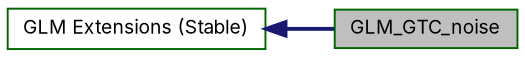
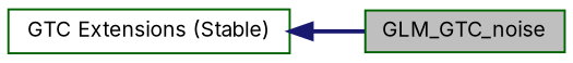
  digraph {
    rankdir=LR
    fontname=Inter
    node [color=darkgreen fontname=Inter fontsize=10 shape=record style=filled]
    n1 [fillcolor=grey75 fontcolor=black height=0.2 label=GLM_GTC_noise width=0.4]
-   n2 [fillcolor=white height=0.2 label="GLM Extensions (Stable)" width=0.4]
+   n2 [fillcolor=white height=0.2 label="GTC Extensions (Stable)" width=0.4]
    n2 -> n1 [color=midnightblue dir=back fontname=Inter fontsize=10 labelfontname=FreeSans labelfontsize=10 shape=plaintext style=bold]
  }
